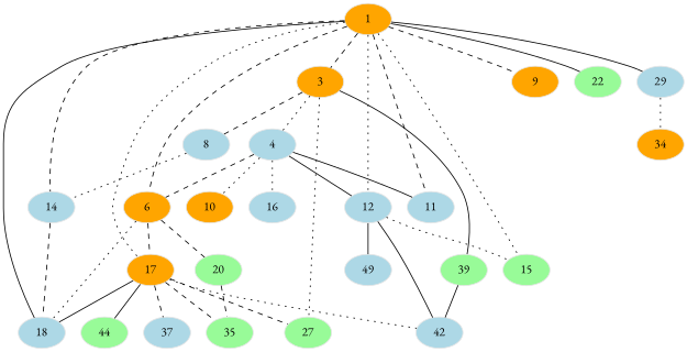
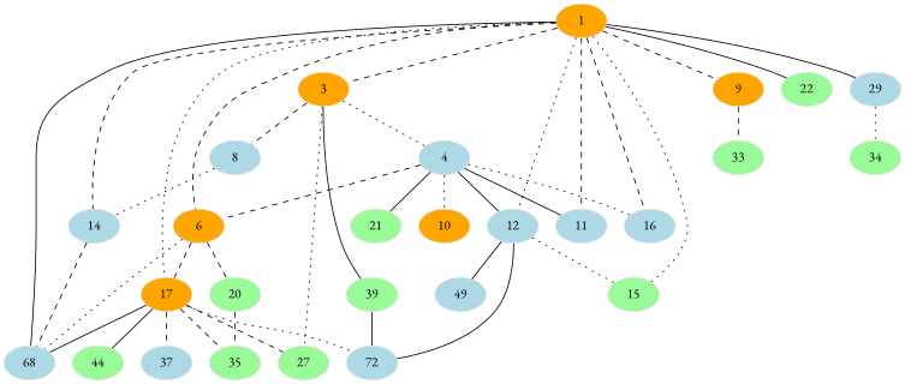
  graph {
    fontname="EB Garamond"
    node [color=gray90 fillcolor=lightblue fontname="EB Garamond" style=filled]
    edge [fontname="EB Garamond" style=dashed]
    1 [fillcolor=orange super="+5+2"]
    3 [fillcolor=orange super="+36"]
    6 [fillcolor=orange super="+13"]
    9 [fillcolor=orange]
    11 [super="+40+24"]
    12 [super="+46+28"]
    14 [super="+23"]
    15 [fillcolor=palegreen]
    16 [super="+26"]
    17 [fillcolor=orange super="+25+19"]
-   18 [super="+53"]
+   18 [super="+53" label=68]
    22 [fillcolor=palegreen super="+52"]
    29
    4 [super="+7"]
    8 [super="+43"]
    27 [fillcolor=palegreen super="+32"]
    39 [fillcolor=palegreen super="+41"]
    20 [fillcolor=palegreen]
-   42 [super="+45+55"]
+   33 [fillcolor=palegreen]
+   42 [super="+45+55" label=72]
    49
    35 [fillcolor=palegreen]
    37
    44 [fillcolor=palegreen super="+48"]
-   34 [fillcolor=orange]
+   34 [fillcolor=palegreen]
    10 [fillcolor=orange]
+   21 [fillcolor=palegreen super="+50"]
    1 -- 3
    1 -- 6
    1 -- 9
    1 -- 11
    1 -- 12 [style=dotted]
    1 -- 14
    1 -- 15 [style=dotted]
+   1 -- 16 [weight=2]
    1 -- 17 [style=dotted]
    1 -- 18 [style=solid]
    1 -- 22 [style=solid]
    1 -- 29 [style=solid]
    3 -- 4 [style=dotted]
    3 -- 8
    3 -- 27 [style=dotted]
    3 -- 39 [style=solid]
    6 -- 17
    6 -- 18 [style=dotted]
    6 -- 20
+   9 -- 33
    12 -- 15 [style=dotted]
    12 -- 42 [style=solid]
    12 -- 49 [style=solid]
    14 -- 18
    17 -- 18 [style=solid]
    17 -- 27
    17 -- 42 [style=dotted]
    17 -- 35
    17 -- 37
    17 -- 44 [style=solid]
    29 -- 34 [style=dotted]
    4 -- 6
    4 -- 11 [style=solid]
    4 -- 12 [style=solid]
    4 -- 16 [style=dotted]
    4 -- 10 [style=dotted]
+   4 -- 21 [style=solid]
    8 -- 14 [style=dotted]
    39 -- 42 [style=solid weight=2]
    20 -- 35
  }
